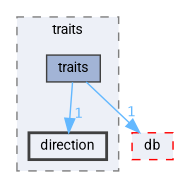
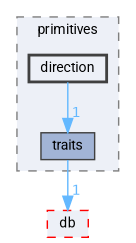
  digraph {
    compound=true
    fontname=Roboto
    node [color=grey25 fillcolor="#edf0f7" fontname=Roboto fontsize=10 shape=box]
    edge [color=steelblue1 fontcolor=steelblue1 fontname=Roboto fontsize=10 headlabel=1 labeldistance=1.5 labelfontname=Helvetica labelfontsize=10]
    n1 [fillcolor="#a2b4d6" height=0.2 label=traits style=filled width=0.4]
    n2 [height=0.2 label=direction style="filled,bold" width=0.4]
    n3 [color=red height=0.2 label=db style="filled,dashed" width=0.4]
    subgraph cluster_1 {
      bgcolor="#edf0f7"
      fontsize=10
-     label=traits
+     label=primitives
      pencolor=grey50
      style="filled,dashed"
      n1
      n2
    }
    n1 -> n3
-   n1 -> n2
+   n2 -> n1
  }
